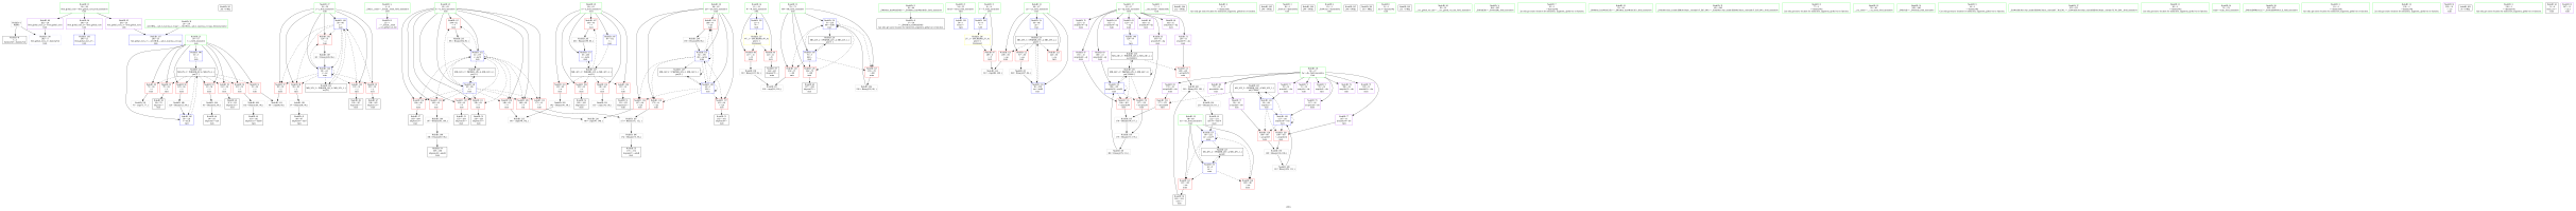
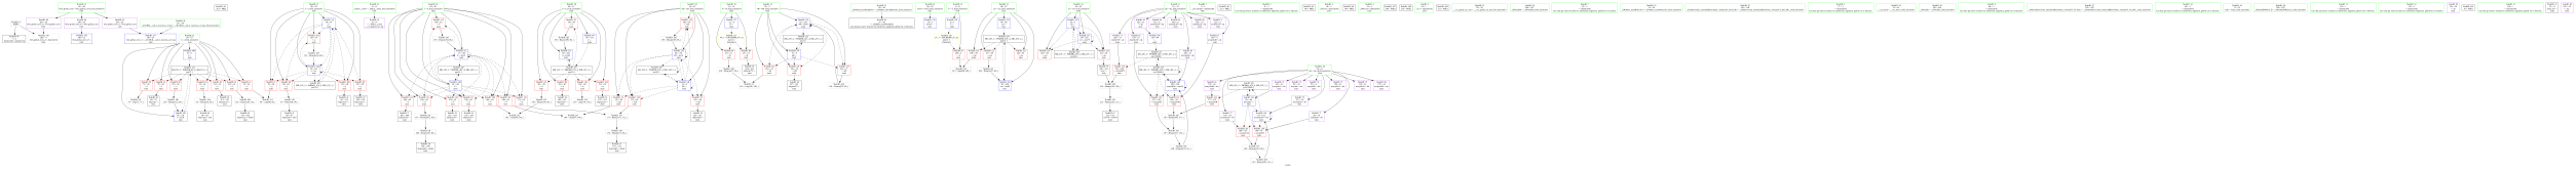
  digraph {
    fontname="Liberation Serif"
    label=SVFG
    node [color=red fontname="Liberation Serif" shape=record]
    edge [fontname="Liberation Serif" style=solid]
    n1 [color=grey label="{NodeID: 0\nNullPtr}"]
    n2 [color=black label="{NodeID: 40\n2\<--3\ndummyVal\<--dummyVal\n}"]
    n3 [color=blue label="{NodeID: 138\n282\<--3\nllvm.global_ctors_2\<--dummyVal\nGlob }" style=dotted]
    n4 [color=black label="{NodeID: 263\n203 = PHI()\n}"]
    n5 [label="{NodeID: 97\n88\<--58\n\<--j\nmain\n}"]
    n6 [color=grey label="{NodeID: 211\n90 = cmp(88, 89, )\n}"]
    n7 [color=green label="{NodeID: 14\n4\<--6\n_ZStL8__ioinit\<--_ZStL8__ioinit_field_insensitive\nGlob }"]
    n8 [color=purple label="{NodeID: 62\n35\<--4\n\<--_ZStL8__ioinit\n__cxx_global_var_init\n}"]
    n9 [color=grey label="{NodeID: 194\n93 = Binary(92, 86, )\n}"]
    n10 [color=black label="{NodeID: 44\n94\<--93\nidxprom5\<--sub\nmain\n}"]
    n11 [label="{NodeID: 111\n158\<--62\n\<--k\nmain\n}"]
    n12 [color=black label="{NodeID: 52\n159\<--158\nidxprom37\<--\nmain\n}"]
    n13 [color=green label="{NodeID: 28\n60\<--61\nn\<--n_field_insensitive\nmain\n}"]
    n14 [label="{NodeID: 102\n134\<--60\n\<--n\nmain\n}"]
    n15 [label="{NodeID: 103\n141\<--60\n\<--n\nmain\n}"]
    n16 [label="{NodeID: 104\n151\<--60\n\<--n\nmain\n}"]
    n17 [label="{NodeID: 106\n181\<--60\n\<--n\nmain\n}"]
    n18 [label="{NodeID: 107\n199\<--60\n\<--n\nmain\n}"]
    n19 [color=blue label="{NodeID: 147\n60\<--132\nn\<--\nmain\n}"]
    n20 [color=blue label="{NodeID: 153\n60\<--200\nn\<--inc62\nmain\n}"]
    n21 [color=grey label="{NodeID: 216\n135 = cmp(134, 136, )\n}"]
    n22 [color=grey label="{NodeID: 202\n142 = Binary(141, 86, )\n}"]
    n23 [color=black label="{NodeID: 50\n152\<--151\nidxprom33\<--\nmain\n}"]
    n24 [color=black label="{NodeID: 56\n182\<--181\nidxprom51\<--\nmain\n}"]
    n25 [color=grey label="{NodeID: 205\n200 = Binary(199, 86, )\n}"]
    n26 [color=black label="{NodeID: 227\nMR_12V_3 = PHI(MR_12V_4, MR_12V_2, )\npts\{61 \}\n}"]
    n27 [color=grey label="{NodeID: 215\n143 = cmp(140, 142, )\n}"]
    n28 [color=grey label="{NodeID: 199\n167 = Binary(165, 166, )\n}"]
    n29 [color=grey label="{NodeID: 198\n168 = Binary(167, 86, )\n}"]
    n30 [color=grey label="{NodeID: 208\n102 = Binary(101, 86, )\n}"]
    n31 [color=black label="{NodeID: 46\n103\<--102\nidxprom11\<--sub10\nmain\n}"]
    n32 [label="{NodeID: 125\n216\<--70\n\<--i68\nmain\n}"]
    n33 [color=grey label="{NodeID: 213\n219 = cmp(216, 218, )\n}"]
    n34 [color=black label="{NodeID: 42\n37\<--38\n\<--_ZNSt8ios_base4InitD1Ev\nCan only get source location for instruction, argument, global var or function.}"]
    n35 [color=black label="{NodeID: 222\nMR_10V_2 = PHI(MR_10V_4, MR_10V_1, )\npts\{59 \}\n}"]
    n36 [color=blue label="{NodeID: 142\n58\<--86\nj\<--\nmain\n}"]
    n37 [label="{NodeID: 98\n96\<--58\n\<--j\nmain\n}"]
    n38 [label="{NodeID: 100\n115\<--58\n\<--j\nmain\n}"]
    n39 [label="{NodeID: 101\n120\<--58\n\<--j\nmain\n}"]
    n40 [color=blue label="{NodeID: 144\n58\<--121\nj\<--inc\nmain\n}"]
    n41 [color=grey label="{NodeID: 192\n97 = Binary(96, 86, )\n}"]
    n42 [label="{NodeID: 99\n105\<--58\n\<--j\nmain\n}"]
    n43 [color=black label="{NodeID: 47\n106\<--105\nidxprom13\<--\nmain\n}"]
    n44 [color=black label="{NodeID: 49\n116\<--115\nidxprom17\<--\nmain\n}"]
    n45 [color=grey label="{NodeID: 187\n121 = Binary(120, 86, )\n}"]
    n46 [color=blue label="{NodeID: 139\n54\<--9\nretval\<--\nmain\n}"]
    n47 [color=yellow label="{NodeID: 236\n2V_1 = ENCHI(MR_2V_0)\npts\{10 \}\nFun[main]}" style=double]
    n48 [label="{NodeID: 87\n209\<--8\n\<--T\nmain\n}"]
    n49 [color=grey label="{NodeID: 214\n210 = cmp(208, 209, )\n}"]
    n50 [color=purple label="{NodeID: 70\n225\<--13\narrayidx74\<--dp\nmain\n}"]
    n51 [color=purple label="{NodeID: 84\n280\<--24\nllvm.global_ctors_0\<--llvm.global_ctors\nGlob }"]
    n52 [color=blue label="{NodeID: 136\n280\<--25\nllvm.global_ctors_0\<--\nGlob }"]
    n53 [color=green label="{NodeID: 1\n7\<--1\n__dso_handle\<--dummyObj\nGlob }"]
    n54 [color=black label="{NodeID: 264\n212 = PHI()\n}"]
    n55 [color=black label="{NodeID: 45\n98\<--97\nidxprom8\<--sub7\nmain\n}"]
    n56 [color=green label="{NodeID: 15\n8\<--10\nT\<--T_field_insensitive\nGlob }"]
    n57 [color=blue label="{NodeID: 134\n8\<--9\nT\<--\nGlob }"]
    n58 [color=grey label="{NodeID: 195\n178 = Binary(164, 177, )\n}"]
    n59 [color=grey label="{NodeID: 191\n179 = Binary(157, 178, )\n}"]
    n60 [color=grey label="{NodeID: 188\n180 = Binary(179, 111, )\n}"]
    n61 [color=blue label="{NodeID: 150\n186\<--180\narrayidx54\<--rem50\nmain\n}"]
    n62 [label="{NodeID: 112\n166\<--62\n\<--k\nmain\n}"]
    n63 [color=black label="{NodeID: 54\n169\<--168\nidxprom43\<--sub42\nmain\n}"]
    n64 [color=green label="{NodeID: 29\n62\<--63\nk\<--k_field_insensitive\nmain\n}"]
    n65 [label="{NodeID: 108\n140\<--62\n\<--k\nmain\n}"]
    n66 [label="{NodeID: 109\n148\<--62\n\<--k\nonly\n}"]
    n67 [label="{NodeID: 110\n154\<--62\n\<--k\nmain\n}"]
    n68 [label="{NodeID: 113\n171\<--62\n\<--k\nmain\n}"]
    n69 [label="{NodeID: 114\n184\<--62\n\<--k\nmain\n}"]
    n70 [label="{NodeID: 115\n194\<--62\n\<--k\nmain\n}"]
    n71 [color=blue label="{NodeID: 148\n62\<--86\nk\<--\nmain\n}"]
    n72 [color=blue label="{NodeID: 152\n62\<--195\nk\<--inc59\nmain\n}"]
    n73 [color=grey label="{NodeID: 210\n149 = cmp(147, 148, )\n}"]
    n74 [color=black label="{NodeID: 51\n155\<--154\nidxprom35\<--\nmain\n}"]
    n75 [color=grey label="{NodeID: 197\n173 = Binary(171, 172, )\n}"]
    n76 [color=black label="{NodeID: 57\n185\<--184\nidxprom53\<--\nmain\n}"]
    n77 [color=grey label="{NodeID: 203\n195 = Binary(194, 86, )\n}"]
    n78 [color=black label="{NodeID: 228\nMR_14V_2 = PHI(MR_14V_4, MR_14V_1, )\npts\{63 \}\n}"]
    n79 [color=grey label="{NodeID: 196\n174 = Binary(173, 86, )\n}"]
    n80 [color=grey label="{NodeID: 209\n110 = Binary(109, 111, )\n}"]
    n81 [color=blue label="{NodeID: 143\n117\<--110\narrayidx18\<--rem\nmain\n}"]
    n82 [color=black label="{NodeID: 223\nMR_26V_2 = PHI(MR_26V_4, MR_26V_1, )\npts\{170000 \}\n}"]
    n83 [label="{NodeID: 128\n100\<--99\n\<--arrayidx9\nmain\n}"]
    n84 [label="{NodeID: 129\n108\<--107\n\<--arrayidx14\nmain\n}"]
    n85 [label="{NodeID: 132\n177\<--176\n\<--arrayidx48\nmain\n}"]
    n86 [color=blue label="{NodeID: 141\n82\<--84\narrayidx1\<--\nmain\n}"]
    n87 [color=grey label="{NodeID: 193\n109 = Binary(100, 108, )\n}"]
    n88 [label="{NodeID: 126\n226\<--70\n\<--i68\nmain\n}"]
    n89 [color=black label="{NodeID: 60\n227\<--226\nidxprom75\<--\nmain\n}"]
    n90 [color=black label="{NodeID: 43\n80\<--79\nidxprom\<--\nmain\n}"]
    n91 [color=blue label="{NodeID: 140\n56\<--9\ni\<--\nmain\n}"]
    n92 [color=black label="{NodeID: 221\nMR_8V_3 = PHI(MR_8V_4, MR_8V_2, )\npts\{57 \}\n}"]
    n93 [color=blue label="{NodeID: 145\n56\<--126\ni\<--inc20\nmain\n}"]
    n94 [label="{NodeID: 90\n75\<--56\n\<--i\nmain\n}"]
    n95 [label="{NodeID: 91\n79\<--56\n\<--i\nmain\n}"]
    n96 [label="{NodeID: 92\n89\<--56\n\<--i\nmain\n}"]
    n97 [label="{NodeID: 93\n92\<--56\n\<--i\nmain\n}"]
    n98 [label="{NodeID: 94\n101\<--56\n\<--i\nmain\n}"]
    n99 [label="{NodeID: 95\n112\<--56\n\<--i\nmain\n}"]
    n100 [label="{NodeID: 96\n125\<--56\n\<--i\nmain\n}"]
    n101 [color=grey label="{NodeID: 212\n76 = cmp(75, 77, )\n}"]
    n102 [color=black label="{NodeID: 48\n113\<--112\nidxprom15\<--\nmain\n}"]
    n103 [color=grey label="{NodeID: 189\n126 = Binary(125, 86, )\n}"]
    n104 [color=yellow label="{NodeID: 237\n4V_1 = ENCHI(MR_4V_0)\npts\{12 \}\nFun[main]}" style=double]
    n105 [label="{NodeID: 88\n217\<--11\n\<--N\nmain\n}"]
    n106 [label="{NodeID: 89\n223\<--11\n\<--N\nmain\n}"]
    n107 [color=grey label="{NodeID: 190\n218 = Binary(217, 86, )\n}"]
    n108 [color=black label="{NodeID: 59\n224\<--223\nidxprom73\<--\nmain\n}"]
    n109 [color=blue label="{NodeID: 154\n66\<--86\ncas\<--\nmain\n}"]
    n110 [color=black label="{NodeID: 224\nMR_18V_3 = PHI(MR_18V_4, MR_18V_2, )\npts\{67 \}\n}"]
    n111 [label="{NodeID: 120\n208\<--66\n\<--cas\nmain\n}"]
    n112 [label="{NodeID: 121\n243\<--66\n\<--cas\nmain\n}"]
    n113 [label="{NodeID: 122\n257\<--66\n\<--cas\nmain\n}"]
    n114 [color=blue label="{NodeID: 159\n66\<--258\ncas\<--inc89\nmain\n}"]
    n115 [color=grey label="{NodeID: 207\n258 = Binary(257, 86, )\n}"]
    n116 [color=purple label="{NodeID: 71\n228\<--13\narrayidx76\<--dp\nmain\n}"]
    n117 [label="{NodeID: 133\n229\<--228\n\<--arrayidx76\nmain\n}"]
    n118 [color=grey label="{NodeID: 200\n230 = Binary(222, 229, )\n}"]
    n119 [color=grey label="{NodeID: 201\n231 = Binary(230, 111, )\n}"]
    n120 [color=purple label="{NodeID: 85\n281\<--24\nllvm.global_ctors_1\<--llvm.global_ctors\nGlob }"]
    n121 [color=blue label="{NodeID: 137\n281\<--26\nllvm.global_ctors_1\<--_GLOBAL__sub_I_marcina_2_0.cpp\nGlob }"]
    n122 [color=green label="{NodeID: 2\n9\<--1\n\<--dummyObj\nCan only get source location for instruction, argument, global var or function.}"]
    n123 [color=black label="{NodeID: 265\n240 = PHI()\n}"]
    n124 [color=green label="{NodeID: 16\n11\<--12\nN\<--N_field_insensitive\nZStL }"]
    n125 [color=blue label="{NodeID: 135\n11\<--9\nN\<--\nGlob }"]
    n126 [color=black label="{NodeID: 55\n175\<--174\nidxprom47\<--sub46\nmain\n}"]
    n127 [color=green label="{NodeID: 30\n64\<--65\ni29\<--i29_field_insensitive\nmain\n}"]
    n128 [label="{NodeID: 116\n147\<--64\n\<--i29\nmain\n}"]
    n129 [label="{NodeID: 117\n161\<--64\n\<--i29\nmain\n}"]
    n130 [label="{NodeID: 118\n172\<--64\n\<--i29\nmain\n}"]
    n131 [label="{NodeID: 119\n189\<--64\n\<--i29\nmain\n}"]
    n132 [color=blue label="{NodeID: 149\n64\<--9\ni29\<--\nmain\n}"]
    n133 [color=blue label="{NodeID: 151\n64\<--190\ni29\<--inc56\nmain\n}"]
    n134 [color=black label="{NodeID: 53\n162\<--161\nidxprom39\<--\nmain\n}"]
    n135 [color=grey label="{NodeID: 206\n190 = Binary(189, 86, )\n}"]
    n136 [color=black label="{NodeID: 229\nMR_16V_2 = PHI(MR_16V_3, MR_16V_1, )\npts\{65 \}\n}"]
    n137 [label="{NodeID: 127\n235\<--70\n\<--i68\nmain\n}"]
    n138 [color=grey label="{NodeID: 204\n236 = Binary(235, 86, )\n}"]
    n139 [color=blue label="{NodeID: 158\n70\<--236\ni68\<--inc81\nmain\n}"]
    n140 [color=black label="{NodeID: 226\nMR_22V_2 = PHI(MR_22V_4, MR_22V_1, )\npts\{71 \}\n}"]
    n141 [color=black label="{NodeID: 58\n222\<--221\nconv\<--\nmain\n}"]
    n142 [color=black label="{NodeID: 61\n232\<--231\nconv79\<--rem78\nmain\n}"]
    n143 [color=blue label="{NodeID: 155\n68\<--9\nres\<--\nmain\n}"]
    n144 [label="{NodeID: 123\n221\<--68\n\<--res\nmain\n}"]
    n145 [label="{NodeID: 124\n249\<--68\n\<--res\nmain\n}"]
    n146 [color=blue label="{NodeID: 157\n68\<--232\nres\<--conv79\nmain\n}"]
    n147 [color=black label="{NodeID: 225\nMR_20V_2 = PHI(MR_20V_4, MR_20V_1, )\npts\{69 \}\n}"]
    n148 [color=purple label="{NodeID: 72\n81\<--16\narrayidx\<--dw\nmain\n}"]
    n149 [color=purple label="{NodeID: 86\n282\<--24\nllvm.global_ctors_2\<--llvm.global_ctors\nGlob }"]
    n150 [color=green label="{NodeID: 3\n18\<--1\n_ZSt3cin\<--dummyObj\nGlob }"]
    n151 [color=black label="{NodeID: 266\n244 = PHI()\n}"]
    n152 [color=green label="{NodeID: 17\n13\<--15\ndp\<--dp_field_insensitive\nGlob }"]
    n153 [color=purple label="{NodeID: 63\n129\<--13\n\<--dp\nmain\n}"]
    n154 [color=purple label="{NodeID: 64\n153\<--13\narrayidx34\<--dp\nmain\n}"]
    n155 [color=purple label="{NodeID: 65\n156\<--13\narrayidx36\<--dp\nmain\n}"]
    n156 [color=purple label="{NodeID: 66\n160\<--13\narrayidx38\<--dp\nmain\n}"]
    n157 [color=purple label="{NodeID: 67\n163\<--13\narrayidx40\<--dp\nmain\n}"]
    n158 [color=purple label="{NodeID: 68\n183\<--13\narrayidx52\<--dp\nmain\n}"]
    n159 [color=purple label="{NodeID: 69\n186\<--13\narrayidx54\<--dp\nmain\n}"]
    n160 [color=blue label="{NodeID: 146\n129\<--84\n\<--\nmain\n}"]
    n161 [label="{NodeID: 130\n157\<--156\n\<--arrayidx36\nmain\n}"]
    n162 [label="{NodeID: 131\n164\<--163\n\<--arrayidx40\nmain\n}"]
    n163 [color=black label="{NodeID: 230\nMR_24V_3 = PHI(MR_24V_4, MR_24V_2, )\npts\{150000 \}\n}"]
    n164 [color=black label="{NodeID: 235\nMR_24V_4 = PHI(MR_24V_5, MR_24V_3, )\npts\{150000 \}\n}"]
    n165 [color=green label="{NodeID: 31\n66\<--67\ncas\<--cas_field_insensitive\nmain\n}"]
    n166 [color=blue label="{NodeID: 156\n70\<--9\ni68\<--\nmain\n}"]
    n167 [color=purple label="{NodeID: 73\n82\<--16\narrayidx1\<--dw\nmain\n}"]
    n168 [color=green label="{NodeID: 4\n19\<--1\n_ZSt4cout\<--dummyObj\nGlob }"]
    n169 [color=black label="{NodeID: 267\n248 = PHI()\n}"]
    n170 [color=green label="{NodeID: 18\n16\<--17\ndw\<--dw_field_insensitive\nGlob }"]
    n171 [color=purple label="{NodeID: 74\n95\<--16\narrayidx6\<--dw\nmain\n}"]
    n172 [color=purple label="{NodeID: 75\n99\<--16\narrayidx9\<--dw\nmain\n}"]
    n173 [color=purple label="{NodeID: 76\n104\<--16\narrayidx12\<--dw\nmain\n}"]
    n174 [color=purple label="{NodeID: 77\n107\<--16\narrayidx14\<--dw\nmain\n}"]
    n175 [color=purple label="{NodeID: 78\n114\<--16\narrayidx16\<--dw\nmain\n}"]
    n176 [color=purple label="{NodeID: 79\n117\<--16\narrayidx18\<--dw\nmain\n}"]
    n177 [color=purple label="{NodeID: 80\n170\<--16\narrayidx44\<--dw\nmain\n}"]
    n178 [color=purple label="{NodeID: 81\n176\<--16\narrayidx48\<--dw\nmain\n}"]
    n179 [color=green label="{NodeID: 32\n68\<--69\nres\<--res_field_insensitive\nmain\n}"]
    n180 [color=black label="{NodeID: 268\n250 = PHI()\n}"]
    n181 [color=green label="{NodeID: 19\n24\<--28\nllvm.global_ctors\<--llvm.global_ctors_field_insensitive\nGlob }"]
    n182 [color=green label="{NodeID: 33\n70\<--71\ni68\<--i68_field_insensitive\nmain\n}"]
    n183 [color=green label="{NodeID: 6\n22\<--1\n.str.1\<--dummyObj\nGlob }"]
    n184 [color=black label="{NodeID: 269\n251 = PHI()\n}"]
    n185 [color=green label="{NodeID: 20\n29\<--30\n__cxx_global_var_init\<--__cxx_global_var_init_field_insensitive\n}"]
    n186 [color=green label="{NodeID: 34\n204\<--205\n_ZNSirsERi\<--_ZNSirsERi_field_insensitive\n}"]
    n187 [color=green label="{NodeID: 7\n25\<--1\n\<--dummyObj\nCan only get source location for instruction, argument, global var or function.}"]
    n188 [color=green label="{NodeID: 21\n33\<--34\n_ZNSt8ios_base4InitC1Ev\<--_ZNSt8ios_base4InitC1Ev_field_insensitive\n}"]
    n189 [color=green label="{NodeID: 35\n241\<--242\n_ZStlsISt11char_traitsIcEERSt13basic_ostreamIcT_ES5_PKc\<--_ZStlsISt11char_traitsIcEERSt13basic_ostreamIcT_ES5_PKc_field_insensitive\n}"]
    n190 [color=green label="{NodeID: 8\n77\<--1\n\<--dummyObj\nCan only get source location for instruction, argument, global var or function.}"]
    n191 [color=green label="{NodeID: 22\n39\<--40\n__cxa_atexit\<--__cxa_atexit_field_insensitive\n}"]
    n192 [color=green label="{NodeID: 36\n245\<--246\n_ZNSolsEi\<--_ZNSolsEi_field_insensitive\n}"]
    n193 [color=green label="{NodeID: 9\n84\<--1\n\<--dummyObj\nCan only get source location for instruction, argument, global var or function.}"]
    n194 [color=green label="{NodeID: 23\n38\<--44\n_ZNSt8ios_base4InitD1Ev\<--_ZNSt8ios_base4InitD1Ev_field_insensitive\n}"]
    n195 [color=green label="{NodeID: 37\n252\<--253\n_ZSt4endlIcSt11char_traitsIcEERSt13basic_ostreamIT_T0_ES6_\<--_ZSt4endlIcSt11char_traitsIcEERSt13basic_ostreamIT_T0_ES6__field_insensitive\n}"]
    n196 [color=green label="{NodeID: 10\n86\<--1\n\<--dummyObj\nCan only get source location for instruction, argument, global var or function.}"]
    n197 [color=green label="{NodeID: 24\n51\<--52\nmain\<--main_field_insensitive\n}"]
    n198 [color=green label="{NodeID: 38\n254\<--255\n_ZNSolsEPFRSoS_E\<--_ZNSolsEPFRSoS_E_field_insensitive\n}"]
    n199 [color=green label="{NodeID: 11\n111\<--1\n\<--dummyObj\nCan only get source location for instruction, argument, global var or function.}"]
    n200 [color=green label="{NodeID: 25\n54\<--55\nretval\<--retval_field_insensitive\nmain\n}"]
    n201 [color=green label="{NodeID: 39\n26\<--276\n_GLOBAL__sub_I_marcina_2_0.cpp\<--_GLOBAL__sub_I_marcina_2_0.cpp_field_insensitive\n}"]
    n202 [color=green label="{NodeID: 12\n132\<--1\n\<--dummyObj\nCan only get source location for instruction, argument, global var or function.}"]
    n203 [color=green label="{NodeID: 26\n56\<--57\ni\<--i_field_insensitive\nmain\n}"]
    n204 [color=purple label="{NodeID: 82\n239\<--20\n\<--.str\nmain\n}"]
    n205 [color=black label="{NodeID: 262\n36 = PHI()\n}"]
    n206 [color=green label="{NodeID: 13\n136\<--1\n\<--dummyObj\nCan only get source location for instruction, argument, global var or function.}"]
    n207 [color=green label="{NodeID: 27\n58\<--59\nj\<--j_field_insensitive\nmain\n}"]
    n208 [color=black label="{NodeID: 41\n53\<--9\nmain_ret\<--\nmain\n}"]
    n209 [color=purple label="{NodeID: 83\n247\<--22\n\<--.str.1\nmain\n}"]
    n1 -> n2
    n1 -> n3
    n5 -> n6
    n7 -> n8
    n9 -> n10
    n11 -> n12
    n13 -> n14
    n13 -> n15
    n13 -> n16
    n13 -> n17
    n13 -> n18
    n13 -> n19
    n13 -> n20
    n14 -> n21
    n15 -> n22
    n16 -> n23
    n17 -> n24
    n18 -> n25
    n19 -> n26 [style=dashed]
    n20 -> n26 [style=dashed]
    n22 -> n27
    n25 -> n20
    n26 -> n14 [style=dashed]
    n26 -> n15 [style=dashed]
    n26 -> n16 [style=dashed]
    n26 -> n17 [style=dashed]
    n26 -> n18 [style=dashed]
    n26 -> n20 [style=dashed]
    n28 -> n29
    n29 -> n63
    n30 -> n31
    n32 -> n33
    n35 -> n36 [style=dashed]
    n36 -> n5 [style=dashed]
    n36 -> n35 [style=dashed]
    n36 -> n37 [style=dashed]
    n36 -> n38 [style=dashed]
    n36 -> n39 [style=dashed]
    n36 -> n40 [style=dashed]
    n37 -> n41
    n38 -> n44
    n39 -> n45
    n40 -> n5 [style=dashed]
    n40 -> n35 [style=dashed]
    n40 -> n37 [style=dashed]
    n40 -> n38 [style=dashed]
    n40 -> n39 [style=dashed]
    n40 -> n40 [style=dashed]
    n40 -> n42 [style=dashed]
    n41 -> n55
    n42 -> n36 [style=dashed]
    n42 -> n43
    n45 -> n40
    n47 -> n48 [style=dashed]
    n48 -> n49
    n51 -> n52
    n56 -> n48
    n56 -> n57
    n57 -> n47 [style=dashed]
    n58 -> n59
    n59 -> n60
    n60 -> n61
    n61 -> n61 [style=dashed]
    n61 -> n161 [style=dashed]
    n61 -> n162 [style=dashed]
    n61 -> n164 [style=dashed]
    n62 -> n28
    n64 -> n11
    n64 -> n62
    n64 -> n65
    n64 -> n66
    n64 -> n67
    n64 -> n68
    n64 -> n69
    n64 -> n70
    n64 -> n71
    n64 -> n72
    n65 -> n27
    n66 -> n73
    n67 -> n74
    n68 -> n75
    n69 -> n76
    n70 -> n77
    n71 -> n11 [style=dashed]
    n71 -> n62 [style=dashed]
    n71 -> n65 [style=dashed]
    n71 -> n66 [style=dashed]
    n71 -> n67 [style=dashed]
    n71 -> n68 [style=dashed]
    n71 -> n69 [style=dashed]
    n71 -> n70 [style=dashed]
    n71 -> n72 [style=dashed]
    n71 -> n78 [style=dashed]
    n72 -> n11 [style=dashed]
    n72 -> n62 [style=dashed]
    n72 -> n65 [style=dashed]
    n72 -> n66 [style=dashed]
    n72 -> n67 [style=dashed]
    n72 -> n68 [style=dashed]
    n72 -> n69 [style=dashed]
    n72 -> n70 [style=dashed]
    n72 -> n72 [style=dashed]
    n72 -> n78 [style=dashed]
    n75 -> n79
    n77 -> n72
    n78 -> n71 [style=dashed]
    n79 -> n126
    n80 -> n81
    n81 -> n81 [style=dashed]
    n81 -> n82 [style=dashed]
    n81 -> n83 [style=dashed]
    n81 -> n84 [style=dashed]
    n82 -> n85 [style=dashed]
    n82 -> n86 [style=dashed]
    n83 -> n87
    n84 -> n87
    n85 -> n58
    n86 -> n81 [style=dashed]
    n86 -> n82 [style=dashed]
    n86 -> n83 [style=dashed]
    n86 -> n84 [style=dashed]
    n87 -> n80
    n88 -> n89
    n91 -> n92 [style=dashed]
    n92 -> n93 [style=dashed]
    n92 -> n94 [style=dashed]
    n92 -> n95 [style=dashed]
    n92 -> n96 [style=dashed]
    n92 -> n97 [style=dashed]
    n92 -> n98 [style=dashed]
    n92 -> n99 [style=dashed]
    n92 -> n100 [style=dashed]
    n93 -> n92 [style=dashed]
    n94 -> n101
    n95 -> n90
    n96 -> n6
    n97 -> n9
    n98 -> n30
    n99 -> n102
    n100 -> n103
    n103 -> n93
    n104 -> n105 [style=dashed]
    n104 -> n106 [style=dashed]
    n105 -> n107
    n106 -> n108
    n107 -> n33
    n109 -> n110 [style=dashed]
    n110 -> n111 [style=dashed]
    n110 -> n112 [style=dashed]
    n110 -> n113 [style=dashed]
    n110 -> n114 [style=dashed]
    n111 -> n49
    n113 -> n115
    n114 -> n110 [style=dashed]
    n115 -> n114
    n116 -> n117
    n117 -> n118
    n118 -> n119
    n119 -> n142
    n120 -> n121
    n124 -> n105
    n124 -> n106
    n124 -> n125
    n125 -> n104 [style=dashed]
    n127 -> n128
    n127 -> n129
    n127 -> n130
    n127 -> n131
    n127 -> n132
    n127 -> n133
    n128 -> n73
    n129 -> n134
    n130 -> n75
    n131 -> n135
    n132 -> n128 [style=dashed]
    n132 -> n129 [style=dashed]
    n132 -> n130 [style=dashed]
    n132 -> n131 [style=dashed]
    n132 -> n132 [style=dashed]
    n132 -> n133 [style=dashed]
    n132 -> n136 [style=dashed]
    n133 -> n128 [style=dashed]
    n133 -> n129 [style=dashed]
    n133 -> n130 [style=dashed]
    n133 -> n131 [style=dashed]
    n133 -> n132 [style=dashed]
    n133 -> n133 [style=dashed]
    n133 -> n136 [style=dashed]
    n135 -> n133
    n136 -> n132 [style=dashed]
    n136 -> n136 [style=dashed]
    n137 -> n138
    n138 -> n139
    n139 -> n32 [style=dashed]
    n139 -> n88 [style=dashed]
    n139 -> n137 [style=dashed]
    n139 -> n139 [style=dashed]
    n139 -> n140 [style=dashed]
    n140 -> n166 [style=dashed]
    n141 -> n118
-   n142 -> n146
    n143 -> n144 [style=dashed]
    n143 -> n145 [style=dashed]
    n143 -> n146 [style=dashed]
    n143 -> n147 [style=dashed]
    n144 -> n141
    n146 -> n144 [style=dashed]
    n146 -> n145 [style=dashed]
    n146 -> n146 [style=dashed]
    n146 -> n147 [style=dashed]
    n147 -> n143 [style=dashed]
    n149 -> n3
    n152 -> n50
    n152 -> n116
    n152 -> n153
    n152 -> n154
    n152 -> n155
    n152 -> n156
    n152 -> n157
    n152 -> n158
    n152 -> n159
    n153 -> n160
    n155 -> n161
    n157 -> n162
    n159 -> n61
    n160 -> n163 [style=dashed]
    n161 -> n59
    n162 -> n58
    n163 -> n117 [style=dashed]
    n163 -> n164 [style=dashed]
    n164 -> n61 [style=dashed]
    n164 -> n161 [style=dashed]
    n164 -> n162 [style=dashed]
    n164 -> n163 [style=dashed]
    n164 -> n164 [style=dashed]
    n165 -> n109
    n165 -> n111
    n165 -> n112
    n165 -> n113
    n165 -> n114
    n166 -> n32 [style=dashed]
    n166 -> n88 [style=dashed]
    n166 -> n137 [style=dashed]
    n166 -> n139 [style=dashed]
    n166 -> n140 [style=dashed]
    n167 -> n86
    n170 -> n148
    n170 -> n167
    n170 -> n171
    n170 -> n172
    n170 -> n173
    n170 -> n174
    n170 -> n175
    n170 -> n176
    n170 -> n177
    n170 -> n178
    n172 -> n83
    n174 -> n84
    n176 -> n81
    n178 -> n85
    n179 -> n143
    n179 -> n144
    n179 -> n145
    n179 -> n146
    n181 -> n51
    n181 -> n120
    n181 -> n149
    n182 -> n32
    n182 -> n88
    n182 -> n137
    n182 -> n139
    n182 -> n166
    n194 -> n34
    n200 -> n46
    n201 -> n121
    n203 -> n91
    n203 -> n93
    n203 -> n94
    n203 -> n95
    n203 -> n96
    n203 -> n97
    n203 -> n98
    n203 -> n99
    n203 -> n100
    n207 -> n5
    n207 -> n36
    n207 -> n37
    n207 -> n38
    n207 -> n39
    n207 -> n40
    n207 -> n42
  }
